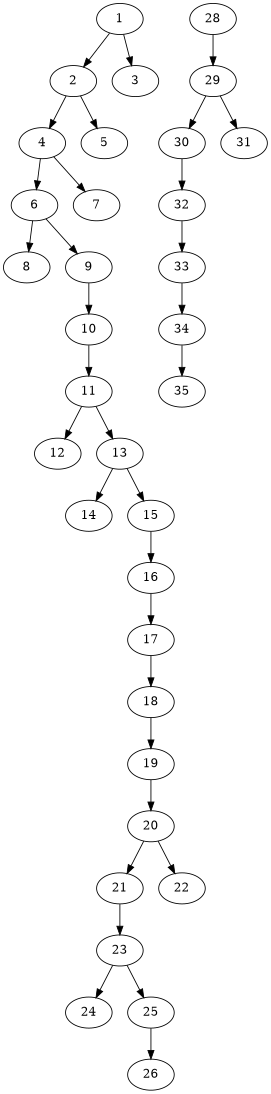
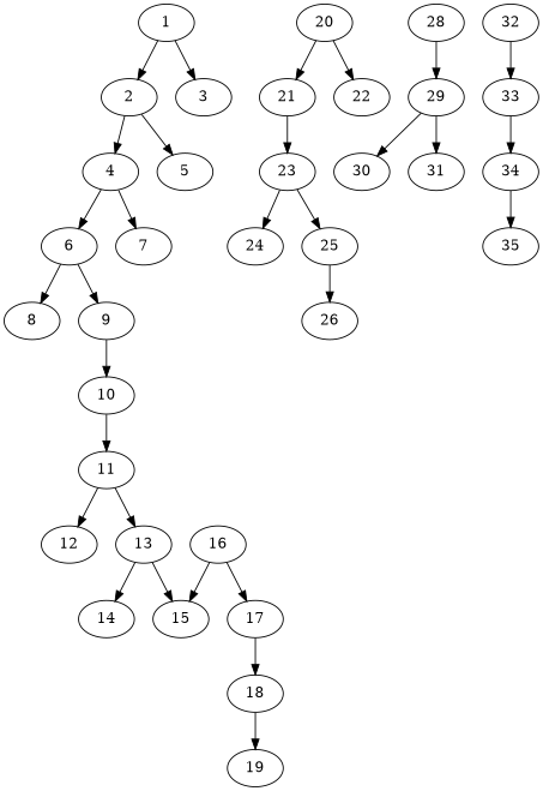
  digraph {
    node [alpha=0.05]
    1 [alpha=0.20 expect_size=29407232]
    2 [alpha=0.08 expect_size=14018560]
    3 [alpha=0.02 expect_size=5653504]
    4 [alpha=0.08 expect_size=39723008]
    5 [alpha=0.11 expect_size=18564096]
    6 [alpha=0.19 expect_size=18678784]
    7 [expect_size=35762176]
    8 [alpha=0.15 expect_size=13238272]
    9 [alpha=0.11 expect_size=13581312]
    10 [alpha=0.17 expect_size=35539968]
    11 [expect_size=8051712]
    12 [alpha=0.02 expect_size=7687168]
    13 [alpha=0.13 expect_size=26300416]
    14 [expect_size=30562304]
    15 [alpha=0.10 expect_size=49406976]
    16 [alpha=0.03 expect_size=28045312]
    17 [alpha=0.17 expect_size=26768384]
    18 [alpha=0.19 expect_size=38747136]
    19 [alpha=0.10 expect_size=26918912]
    20 [alpha=0.10 expect_size=6113280]
    21 [alpha=0.00 expect_size=46397440]
    22 [alpha=0.15 expect_size=11373568]
    23 [alpha=0.09 expect_size=15576064]
    24 [alpha=0.18 expect_size=45765632]
    25 [alpha=0.13 expect_size=9665536]
    26 [alpha=0.13 expect_size=32197632]
    28 [alpha=0.03 expect_size=32458752]
    29 [alpha=0.03 expect_size=30464000]
    30 [alpha=0.16 expect_size=5965824]
    31 [alpha=0.11 expect_size=29268992]
    32 [alpha=0.06 expect_size=30170112]
    33 [alpha=0.10 expect_size=17443840]
    34 [expect_size=38686720]
    35 [alpha=0.19 expect_size=34010112]
    1 -> 2
    1 -> 3
    2 -> 4
    2 -> 5
    4 -> 6
    4 -> 7
    6 -> 8
    6 -> 9
    9 -> 10
    10 -> 11
    11 -> 12
    11 -> 13
    13 -> 14
    13 -> 15
-   15 -> 16
+   16 -> 15
    16 -> 17
    17 -> 18
    18 -> 19
-   19 -> 20
    20 -> 21
    20 -> 22
    21 -> 23
    23 -> 24
    23 -> 25
    25 -> 26
    28 -> 29
    29 -> 30
    29 -> 31
-   30 -> 32
    32 -> 33
    33 -> 34
    34 -> 35
  }
